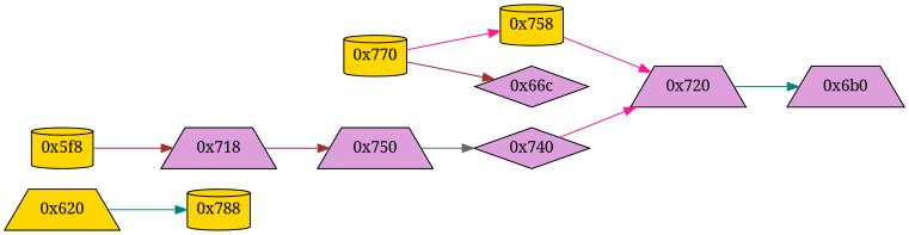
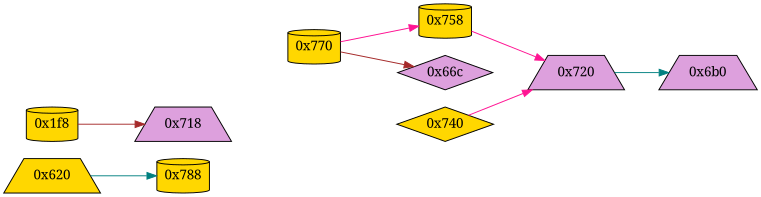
  strict digraph {
    fontname="Noto Serif"
    rankdir=LR
    node [fillcolor=gold fontname="Noto Serif" opcode="[u'ldr', u'b']" shape=trapezium style=filled]
    edge [color=deeppink fontname="Noto Serif"]
    "0x788" [opcode="[u'mov', u'sub', u'pop']" shape=cylinder]
    "0x720" [fillcolor=plum opcode="[u'str', u'str', u'ldr', u'ldr', u'ldr', u'cmp', u'mov', u'b']"]
    "0x6b0" [fillcolor=plum opcode="[u'ldr', u'cmp', u'mov', u'mov', u'strb', u'ldr', u'b']"]
    "0x620" [opcode="[u'ldr', u'mov', u'bl', u'ldr']"]
    "0x770" [opcode="[u'ldrb', u'ldr', u'ldr', u'cmp', u'mov', u'b']" shape=cylinder]
    "0x758" [opcode="[u'ldr', u'add', u'ldr', u'add', u'mov', u'b']" shape=cylinder]
    "0x66c" [fillcolor=plum opcode="[u'ldr', u'add', u'str', u'ldr', u'b']" shape=diamond]
    "0x718" [fillcolor=plum]
-   "0x750" [fillcolor=plum]
-   "0x740" [fillcolor=plum opcode="[u'mov', u'mov', u'mov', u'b']" shape=diamond]
-   "0x5f8" [opcode="[u'push', u'add', u'sub', u'ldr', u'mov', u'ldr', u'ldr', u'ldr', u'add', u'b']" shape=cylinder]
+   "0x740" [opcode="[u'mov', u'mov', u'mov', u'b']" shape=diamond]
+   "0x5f8" [opcode="[u'push', u'add', u'sub', u'ldr', u'mov', u'ldr', u'ldr', u'ldr', u'add', u'b']" shape=cylinder label="0x1f8"]
    "0x720" -> "0x6b0" [color=teal]
    "0x620" -> "0x788" [color=teal]
    "0x770" -> "0x758"
    "0x770" -> "0x66c" [color=brown]
    "0x758" -> "0x720"
-   "0x718" -> "0x750" [color=brown]
-   "0x750" -> "0x740" [color=gray40]
    "0x740" -> "0x720"
    "0x5f8" -> "0x718" [color=brown]
  }
